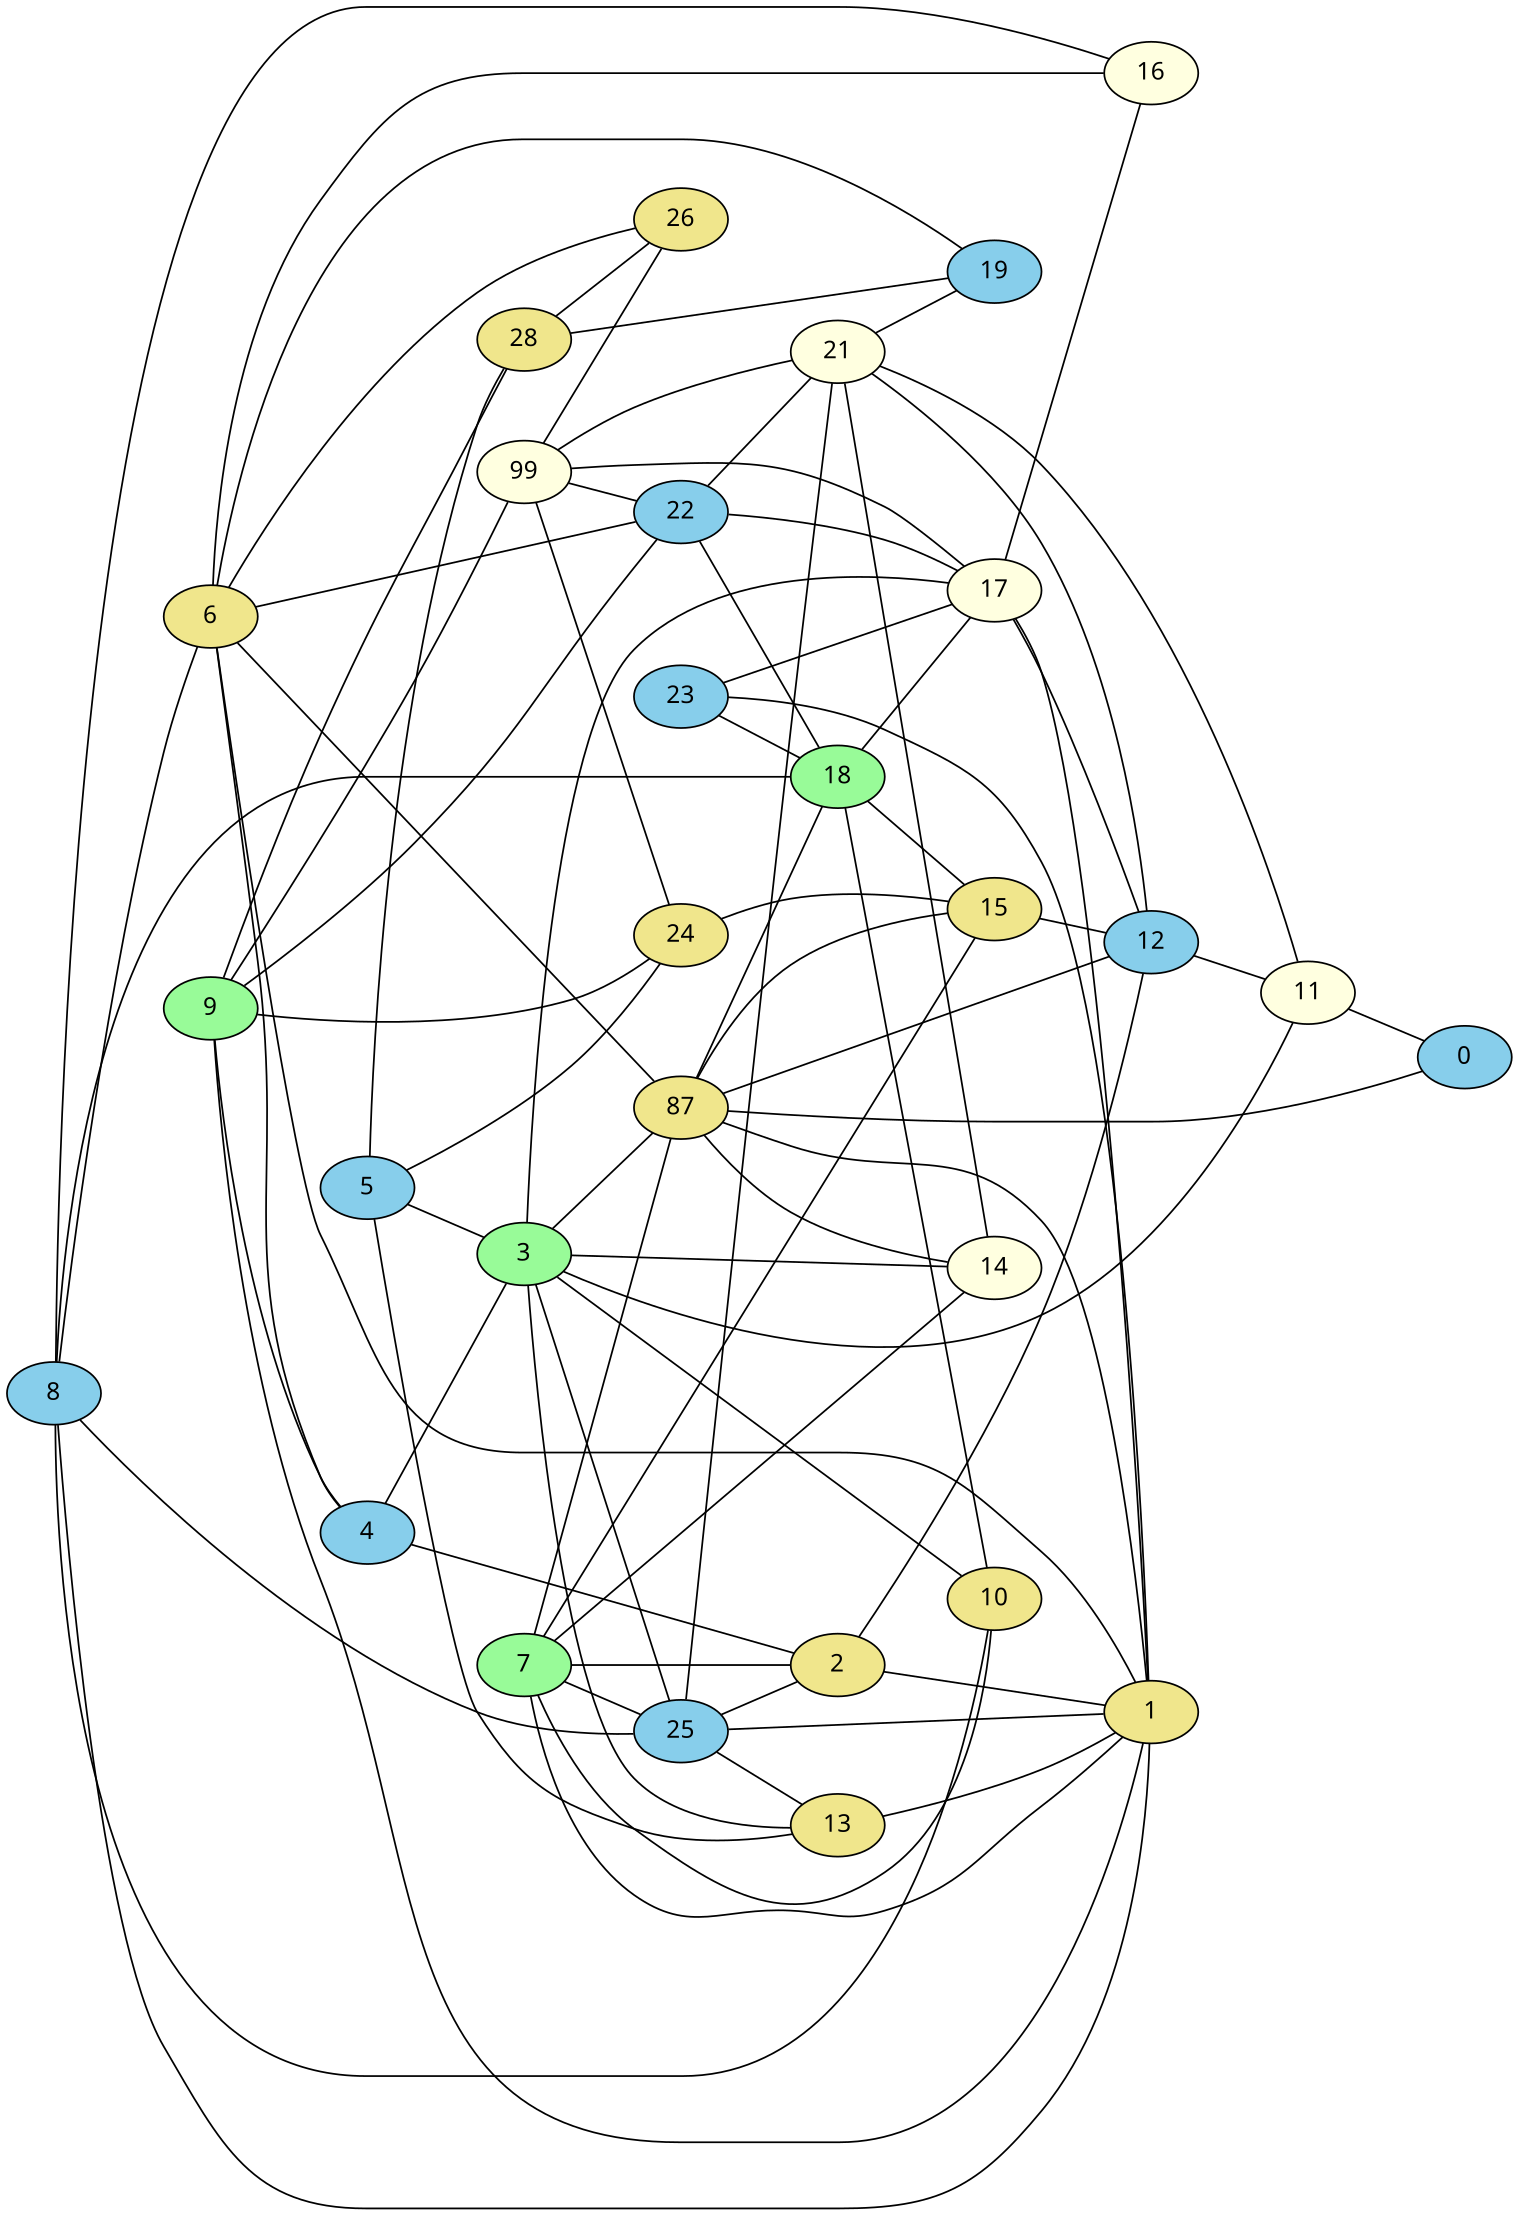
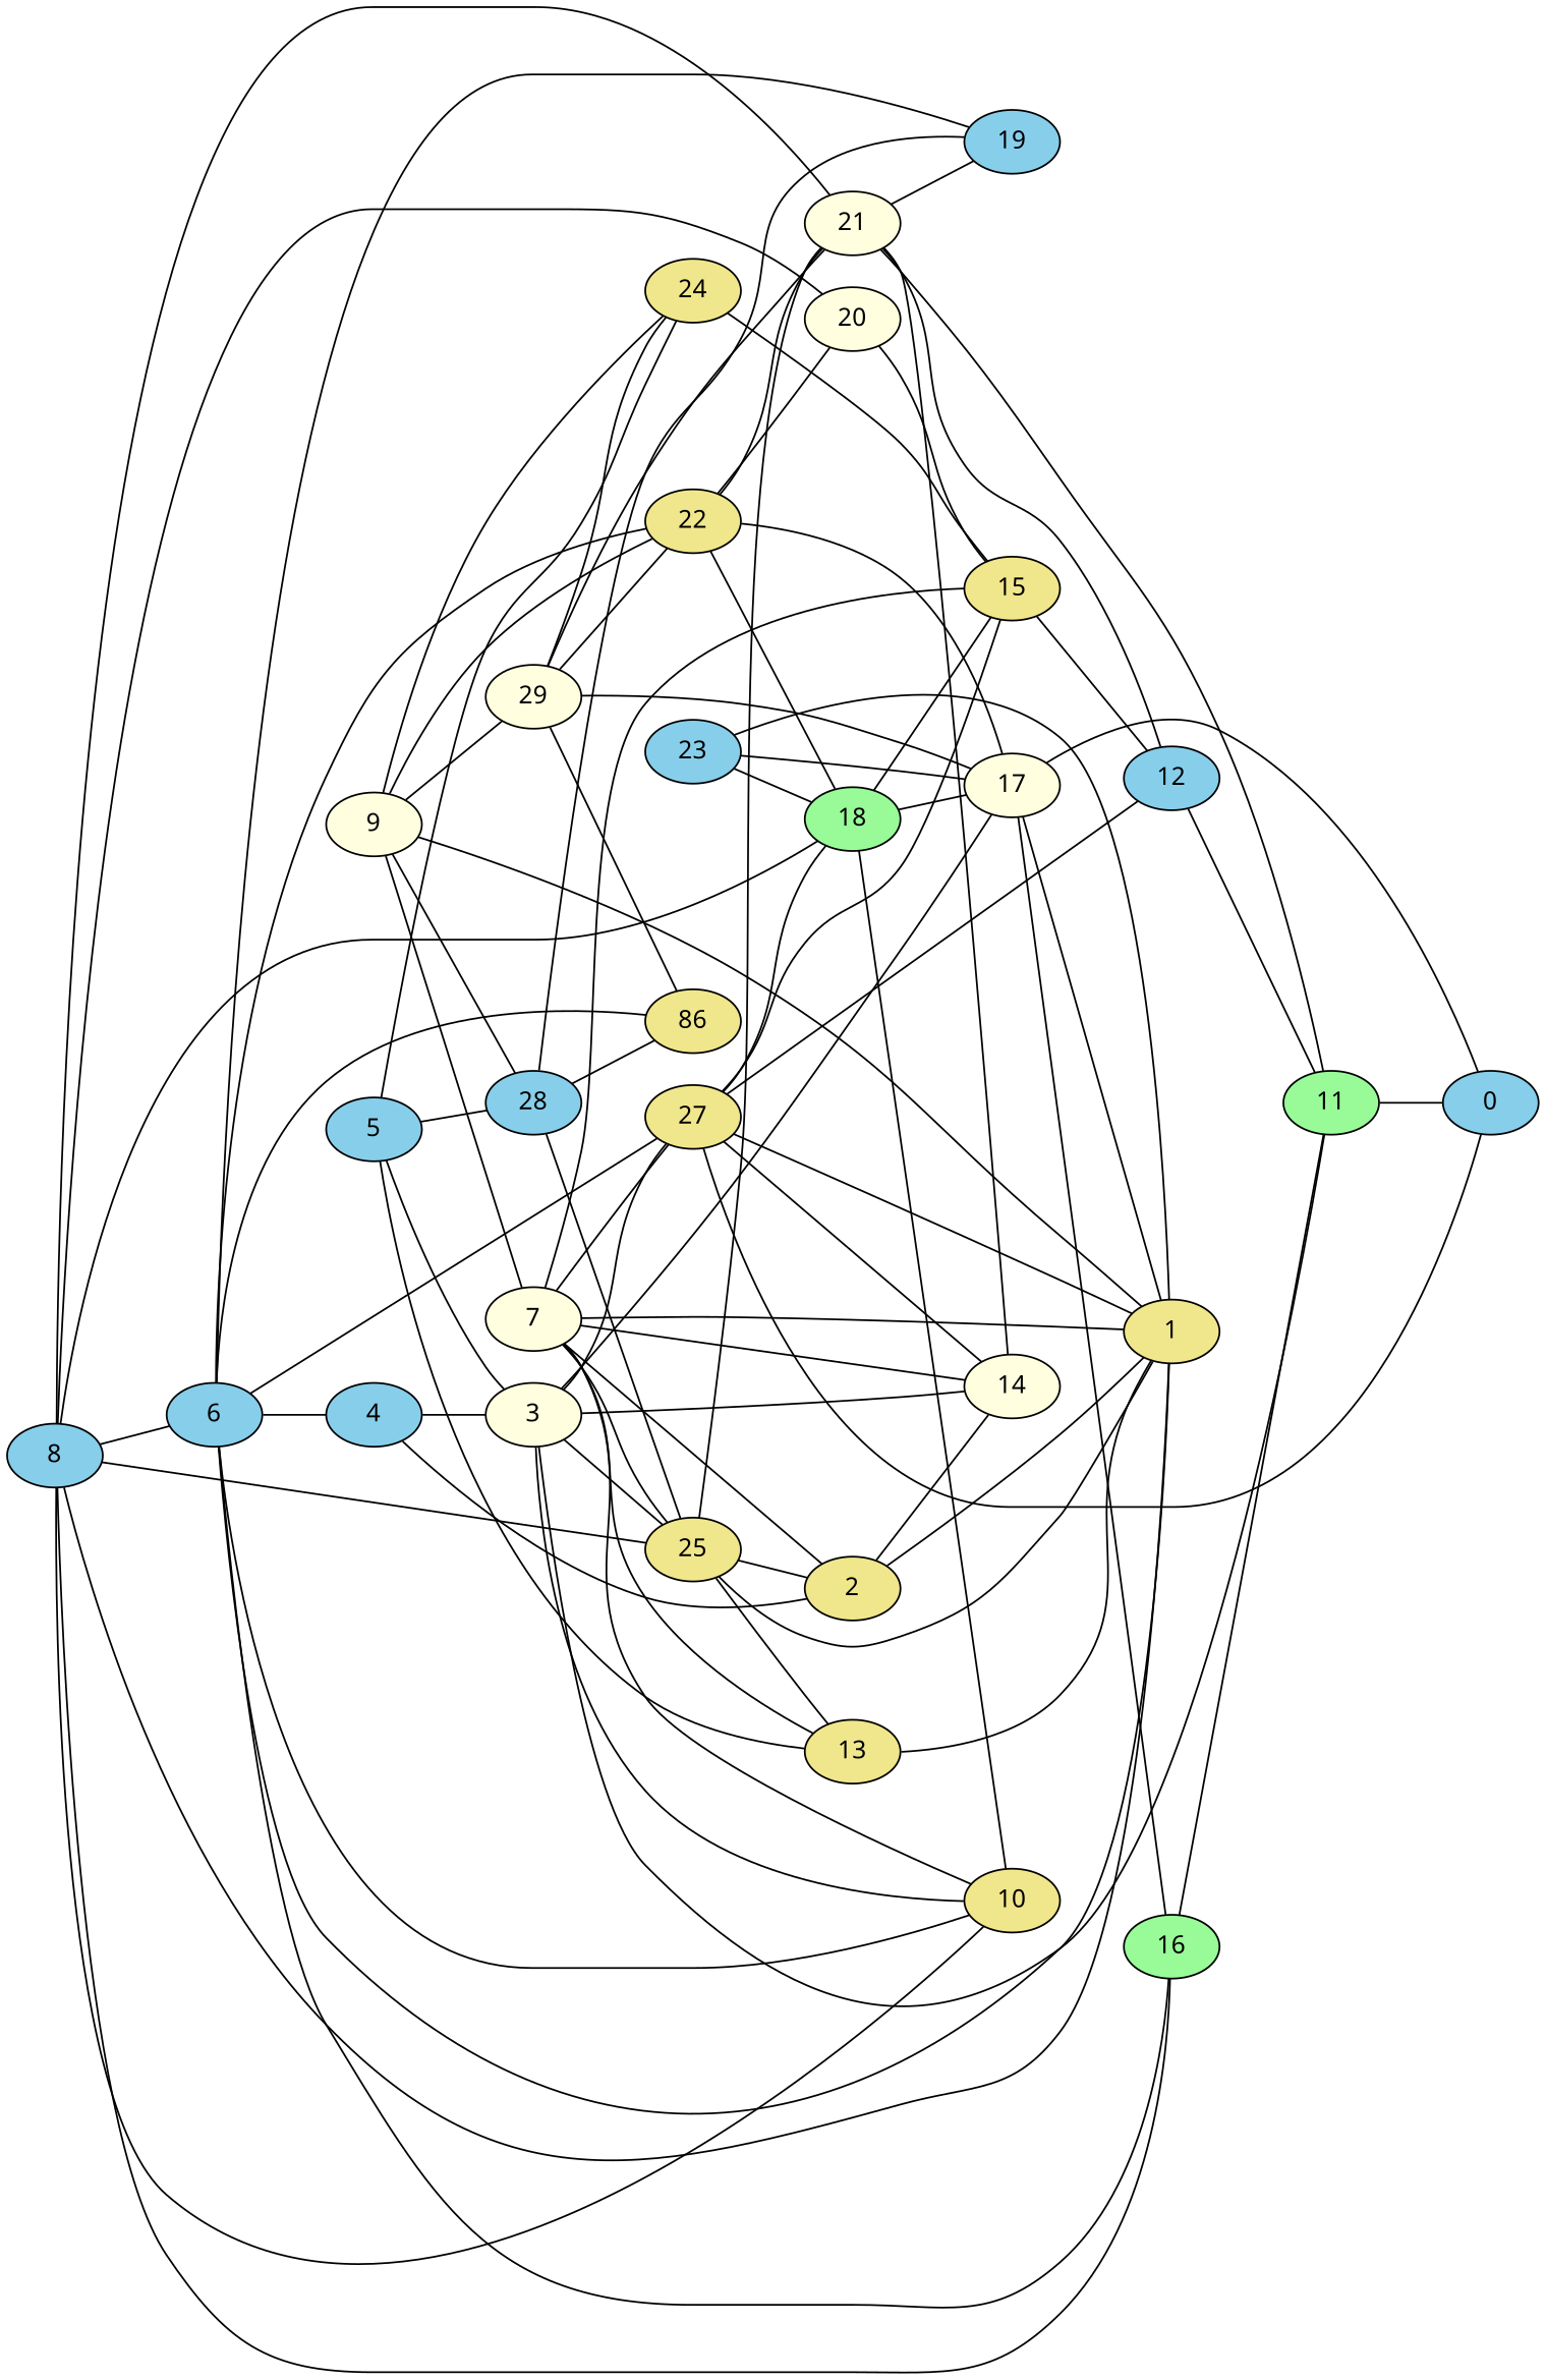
  digraph {
    fontname="Noto Sans"
    rankdir=LR
    node [fillcolor=khaki fontname="Noto Sans" style=filled]
    edge [color=black dir=none fontname="Noto Sans"]
-   27 [label=87]
+   27
    12 [fillcolor=skyblue]
    14 [fillcolor=lightyellow]
    15
    0 [fillcolor=skyblue]
    18 [fillcolor=palegreen]
    1
-   11 [fillcolor=lightyellow]
+   11 [fillcolor=palegreen]
    10
    17 [fillcolor=lightyellow]
-   7 [fillcolor=palegreen]
+   7 [fillcolor=lightyellow]
    13
-   25 [fillcolor=skyblue]
+   25
    2
    21 [fillcolor=lightyellow]
-   29 [fillcolor=lightyellow label=99]
+   29 [fillcolor=lightyellow]
    24
-   22 [fillcolor=skyblue]
-   26
+   22
+   26 [label=86]
    19 [fillcolor=skyblue]
-   16 [fillcolor=lightyellow]
-   9 [fillcolor=palegreen]
-   28
+   16 [fillcolor=palegreen]
+   20 [fillcolor=lightyellow]
+   9 [fillcolor=lightyellow]
+   28 [fillcolor=skyblue]
    5 [fillcolor=skyblue]
-   3 [fillcolor=palegreen]
+   3 [fillcolor=lightyellow]
    4 [fillcolor=skyblue]
-   6
+   6 [fillcolor=skyblue]
    8 [fillcolor=skyblue]
    23 [fillcolor=skyblue]
    subgraph sub_1 {
      27
      12
      14
      15
      0
      18
      1
      11
      10
      17
      7
      13
      25
      2
      21
      29
      24
      22
      26
      19
      16
+     20
      9
      28
      5
      3
      4
      6
      8
      23
    }
    27 -> 12
    27 -> 14
    27 -> 15
    27 -> 0
    27 -> 18
    27 -> 1
    12 -> 11
    15 -> 12
    18 -> 15
    18 -> 10
    18 -> 17
    11 -> 0
-   17 -> 12
+   17 -> 0
    17 -> 1
    17 -> 16
    7 -> 27
    7 -> 14
    7 -> 15
    7 -> 1
    7 -> 10
-   3 -> 13
+   7 -> 13
    7 -> 25
    7 -> 2
    13 -> 1
    25 -> 1
    25 -> 13
    25 -> 2
    25 -> 21
-   2 -> 12
+   2 -> 14
    2 -> 1
    21 -> 12
    21 -> 14
    21 -> 11
    21 -> 19
    29 -> 17
    29 -> 21
    29 -> 24
    29 -> 22
    29 -> 26
    24 -> 15
    22 -> 18
    22 -> 17
    22 -> 21
+   22 -> 20
+   16 -> 11
+   20 -> 15
    9 -> 1
-   9 -> 4
+   9 -> 7
    9 -> 29
    9 -> 24
    9 -> 22
    9 -> 28
+   28 -> 25
    28 -> 26
    28 -> 19
    5 -> 13
    5 -> 24
    5 -> 28
    5 -> 3
    3 -> 27
    3 -> 14
    3 -> 11
    3 -> 10
    3 -> 17
    3 -> 25
    4 -> 2
    4 -> 3
    6 -> 27
    6 -> 1
+   6 -> 10
    6 -> 22
    6 -> 26
    6 -> 19
    6 -> 16
    6 -> 4
    8 -> 18
    8 -> 1
    8 -> 10
    8 -> 25
+   8 -> 21
    8 -> 16
+   8 -> 20
    8 -> 6
    23 -> 18
    23 -> 1
    23 -> 17
  }
